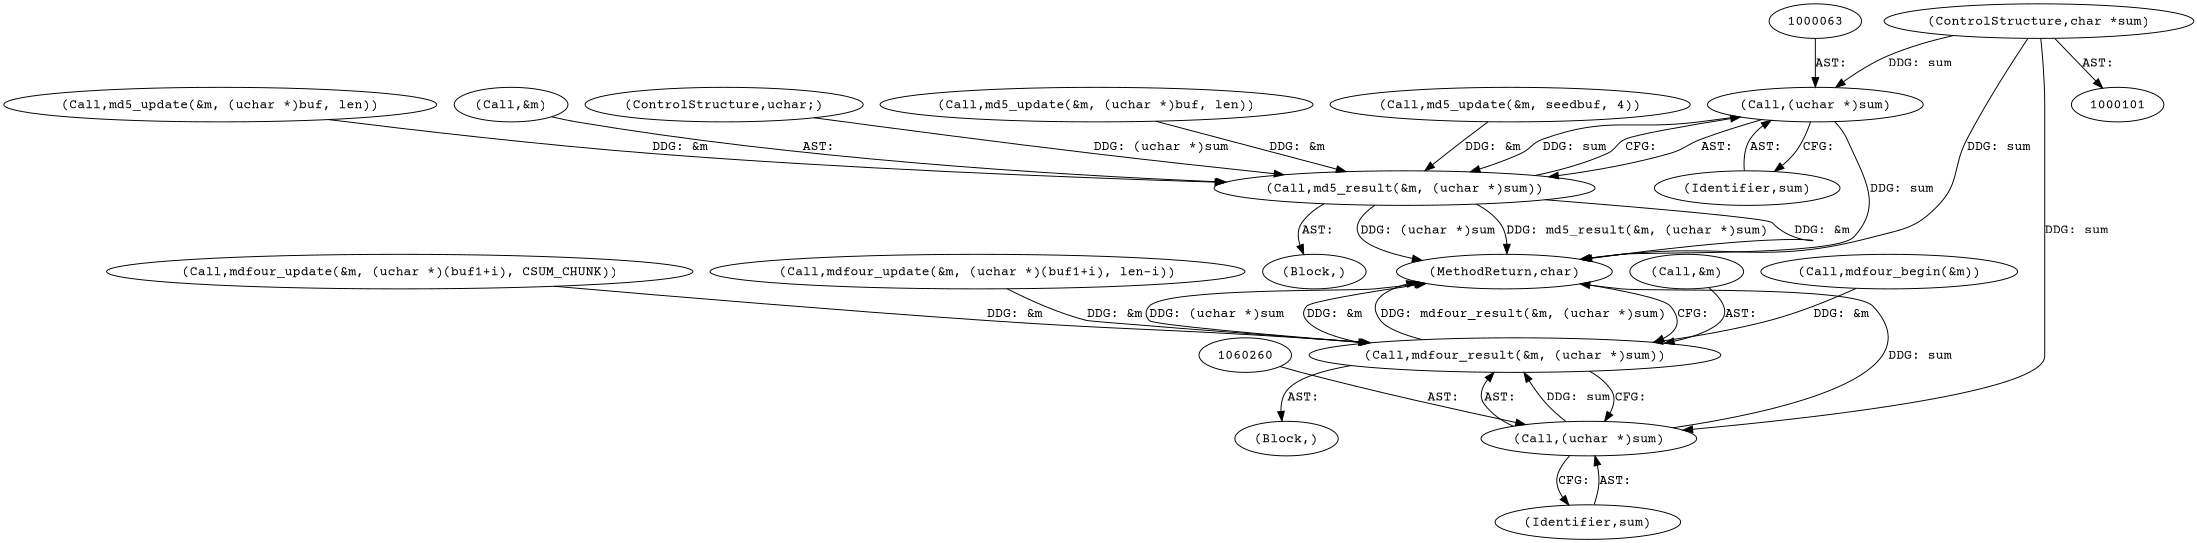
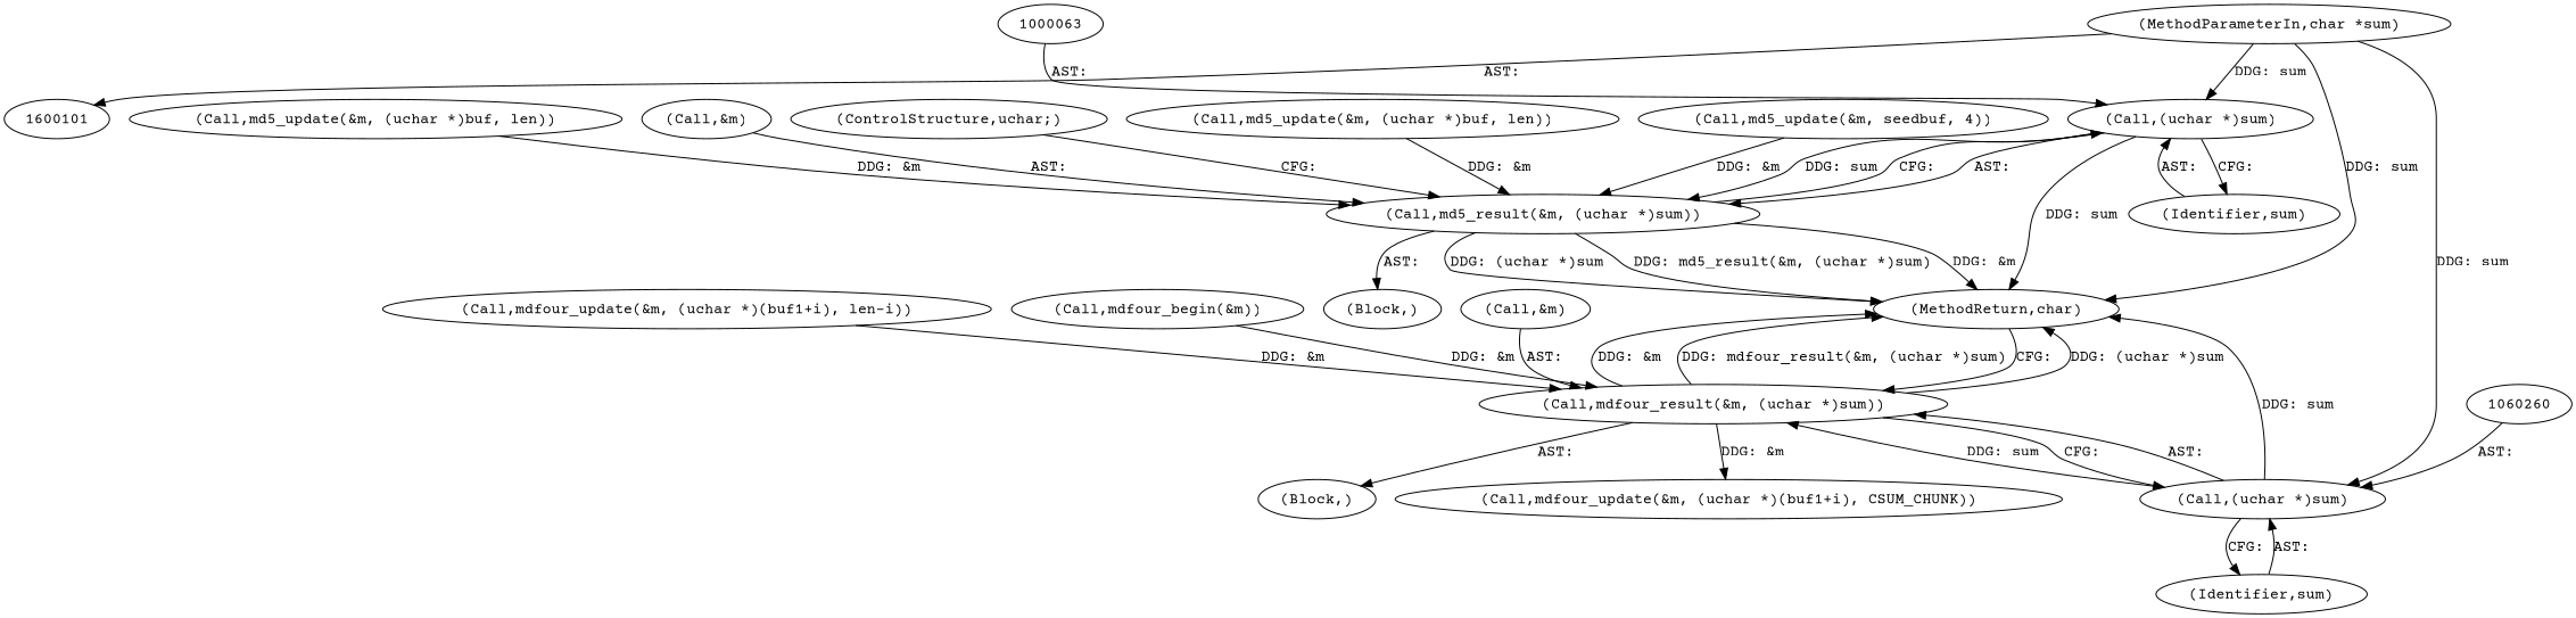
  digraph {
    fontname="Courier Prime"
    node [fontname="Courier Prime"]
    edge [fontname="Courier Prime"]
-   n1 [label="(ControlStructure,char *sum)"]
+   n1 [label="(MethodParameterIn,char *sum)"]
    n2 [label="(Call,(uchar *)sum)"]
    n3 [label="(Call,(uchar *)sum)"]
    n4 [label="(MethodReturn,char)"]
-   1000101
+   1000101 [label=1600101]
    n6 [label="(Call,md5_result(&m, (uchar *)sum))"]
    n7 [label="(Identifier,sum)"]
    n8 [label="(Call,mdfour_result(&m, (uchar *)sum))"]
    n9 [label="(Identifier,sum)"]
    n10 [label="(Block,)"]
    n11 [label="(Block,)"]
    n12 [label="(Call,&m)"]
    n13 [label="(ControlStructure,uchar;)"]
    n14 [label="(Call,&m)"]
    n15 [label="(Call,mdfour_update(&m, (uchar *)(buf1+i), len-i))"]
    n16 [label="(Call,md5_update(&m, (uchar *)buf, len))"]
    n17 [label="(Call,mdfour_begin(&m))"]
    n18 [label="(Call,mdfour_update(&m, (uchar *)(buf1+i), CSUM_CHUNK))"]
    n19 [label="(Call,md5_update(&m, seedbuf, 4))"]
    n20 [label="(Call,md5_update(&m, (uchar *)buf, len))"]
    n21 [label=1000063]
    n22 [label=1060260]
    n1 -> n2 [label="DDG: sum"]
    n1 -> n3 [label="DDG: sum"]
    n1 -> n4 [label="DDG: sum"]
    n1 -> 1000101 [label="AST: "]
    n2 -> n4 [label="DDG: sum"]
    n2 -> n6 [label="AST: "]
    n2 -> n6 [label="DDG: sum"]
    n2 -> n7 [label="CFG: "]
    n3 -> n4 [label="DDG: sum"]
    n3 -> n8 [label="AST: "]
    n3 -> n8 [label="DDG: sum"]
    n3 -> n9 [label="CFG: "]
    n4 -> n8 [label="CFG: "]
    n6 -> n2 [label="CFG: "]
    n6 -> n4 [label="DDG: md5_result(&m, (uchar *)sum)"]
    n6 -> n4 [label="DDG: &m"]
    n6 -> n4 [label="DDG: (uchar *)sum"]
    n6 -> n10 [label="AST: "]
    n7 -> n2 [label="AST: "]
    n8 -> n3 [label="CFG: "]
    n8 -> n4 [label="DDG: (uchar *)sum"]
    n8 -> n4 [label="DDG: &m"]
    n8 -> n4 [label="DDG: mdfour_result(&m, (uchar *)sum)"]
    n8 -> n11 [label="AST: "]
    n9 -> n3 [label="AST: "]
    n12 -> n6 [label="AST: "]
-   n13 -> n6 [label="DDG: (uchar *)sum"]
+   n13 -> n6 [label="CFG: "]
    n14 -> n8 [label="AST: "]
    n15 -> n8 [label="DDG: &m"]
    n16 -> n6 [label="DDG: &m"]
    n17 -> n8 [label="DDG: &m"]
-   n18 -> n8 [label="DDG: &m"]
+   n8 -> n18 [label="DDG: &m"]
    n19 -> n6 [label="DDG: &m"]
    n20 -> n6 [label="DDG: &m"]
    n21 -> n2 [label="AST: "]
    n22 -> n3 [label="AST: "]
  }
